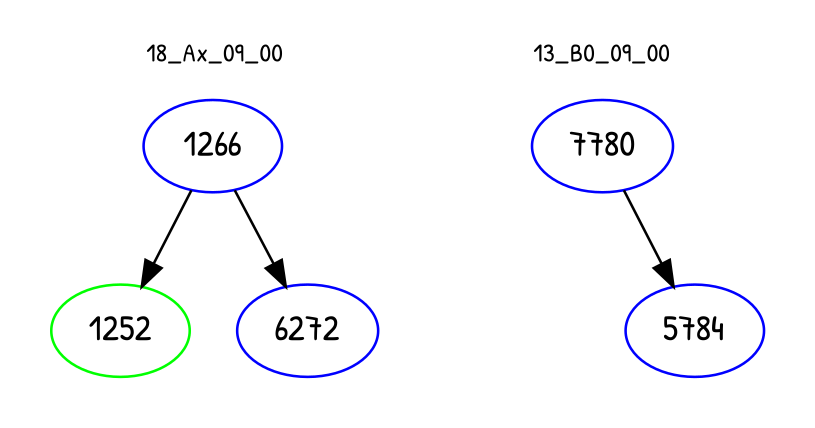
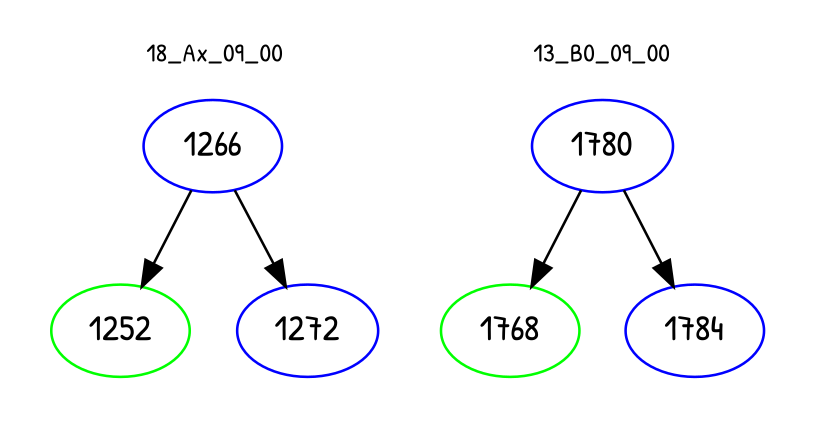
  digraph {
    fontname="Patrick Hand"
    node [color=blue fontname="Patrick Hand"]
    edge [color=black fontname="Patrick Hand"]
    n1 [label=1266]
    n2 [color=green label=1252]
-   n3 [label=6272]
-   n4 [label=7780]
-   n6 [label=5784]
+   n3 [label=1272]
+   n4 [label=1780]
+   n5 [color=green label=1768]
+   n6 [label=1784]
    subgraph cluster_1 {
      color=white
      fontsize=10
      label="18_Ax_09_00"
      n1
      n2
      n3
    }
    subgraph cluster_2 {
      color=white
      fontsize=10
      label="13_B0_09_00"
      n4
+     n5
      n6
    }
    n1 -> n2
    n1 -> n3
+   n4 -> n5
    n4 -> n6
  }
